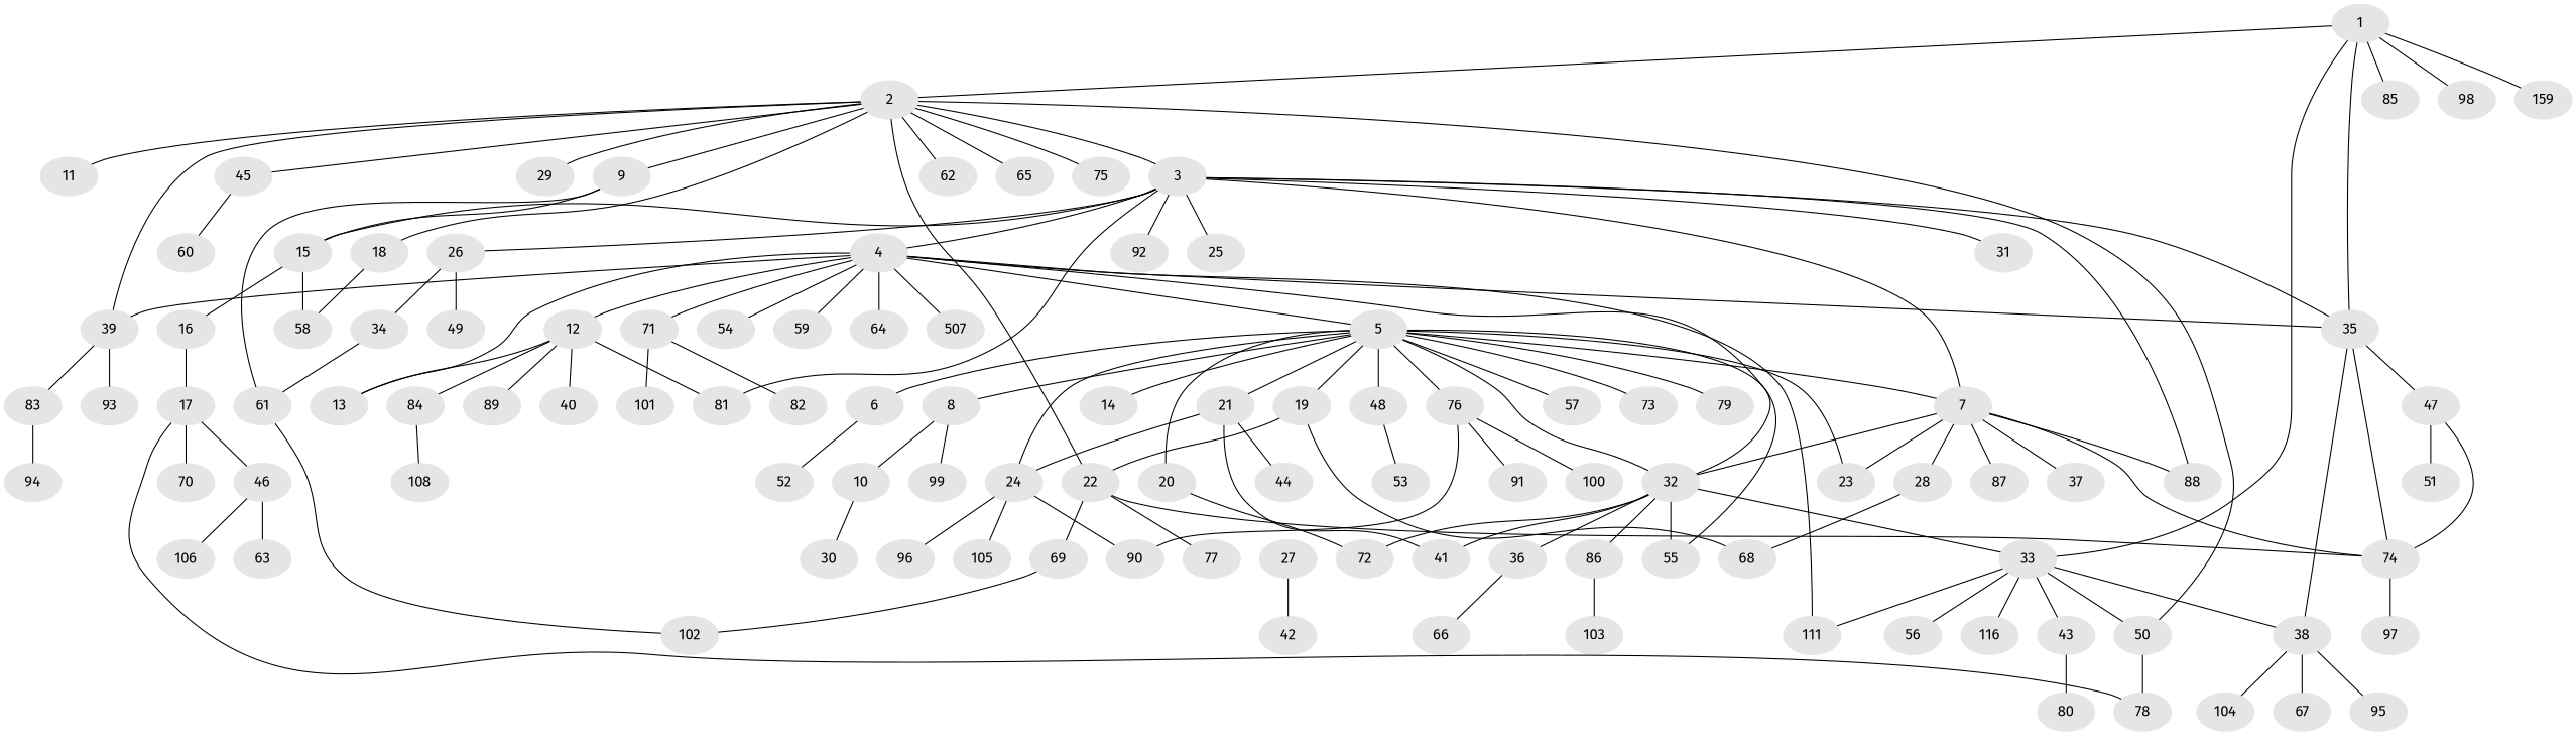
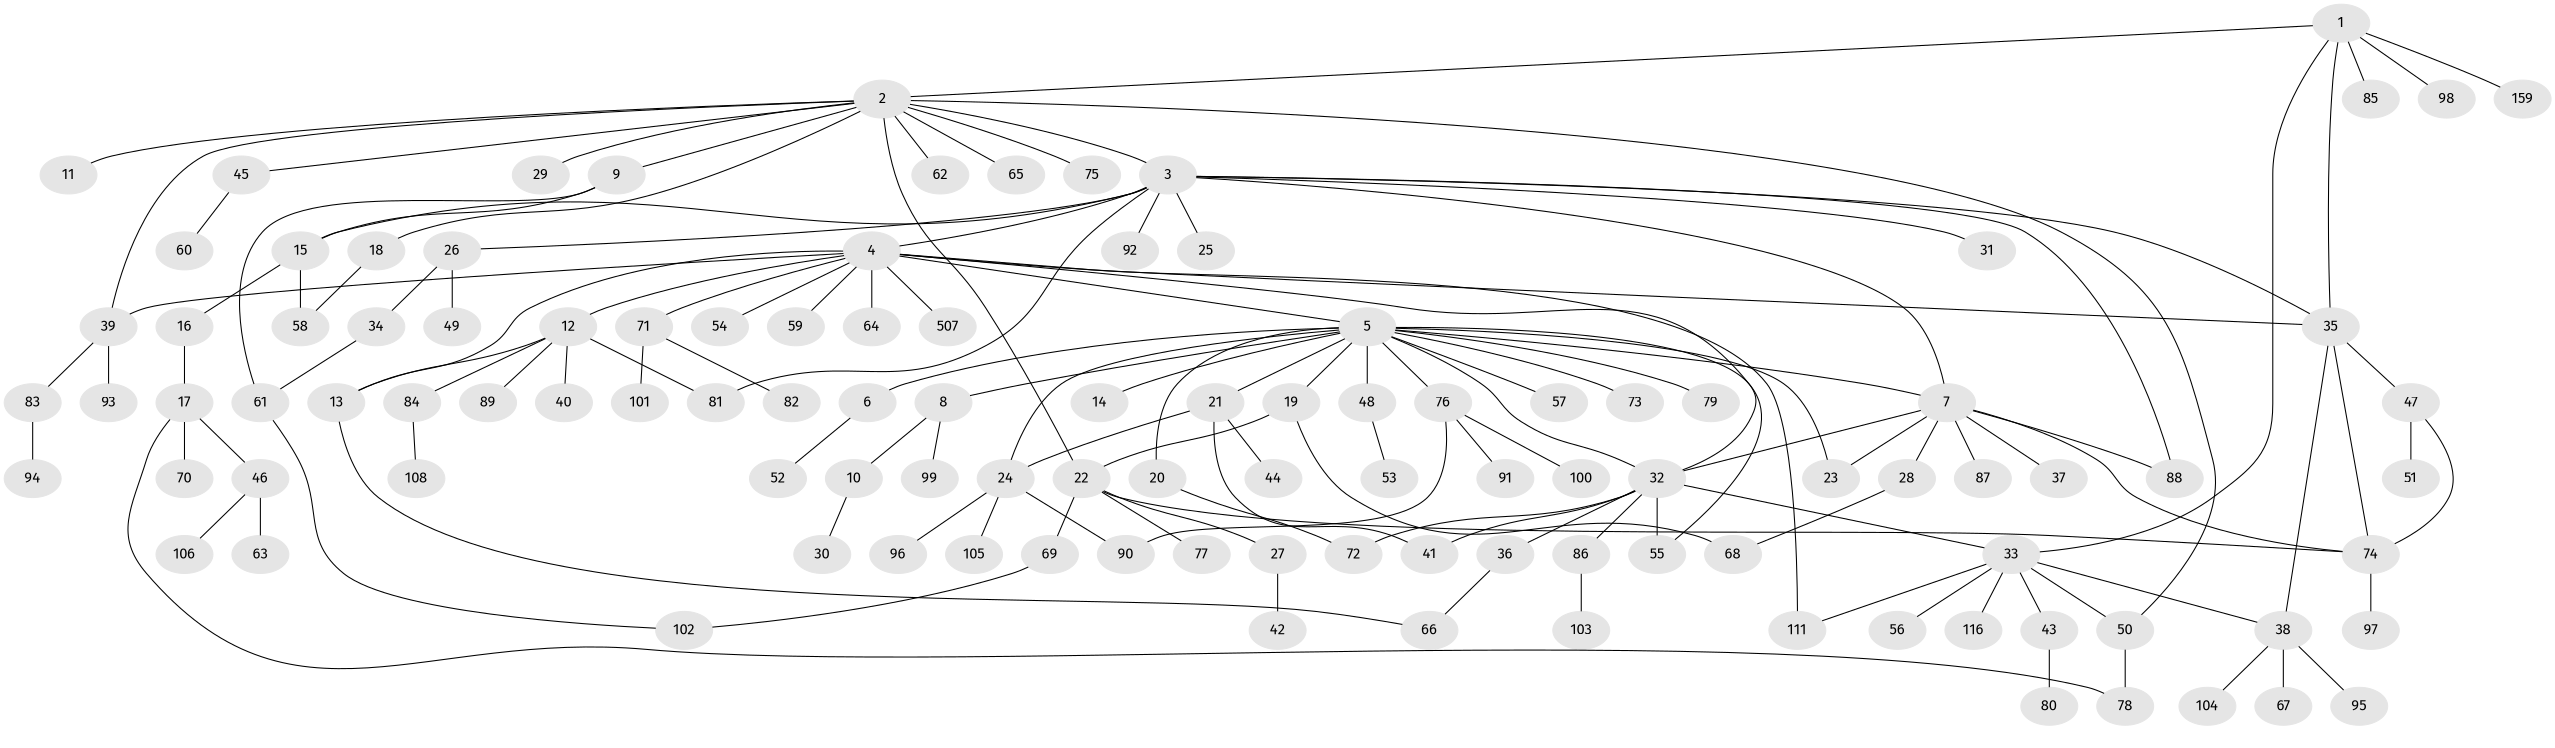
  graph {
    fontname="Fira Sans"
    node [color=gray90 fontname="Fira Sans" style=filled]
    edge [fontname="Fira Sans"]
    1
    2
    33
    35
    85
    98
    n7 [label=159]
    3
    9
    11
    18
    22
    29
    39
    45
    50
    62
    65
    75
    111
    38
    43
    56
    n24 [label=116]
    74
    47
    4
    7
    15
    25
    26
    31
    81
    88
    92
    61
    58
    27
    69
    77
    83
    93
    60
    78
    5
    12
    13
    32
    54
    59
    64
    71
    n53 [label=507]
    23
    28
    37
    87
    16
    34
    49
    6
    8
    14
    19
    20
    21
    24
    48
    55
    57
    73
    76
    79
    40
    84
    89
    66
    72
    41
    36
    86
    82
    101
    52
    10
    99
    68
    44
    90
    96
    105
    53
    91
    100
    97
    30
    102
    108
    17
    46
    70
    63
    106
    42
    103
    67
    95
    104
    80
    51
    94
    1 -- 2
    1 -- 33
    1 -- 35
    1 -- 85
    1 -- 98
    1 -- n7
    2 -- 3
    2 -- 9
    2 -- 11
    2 -- 18
    2 -- 22
    2 -- 29
    2 -- 39
    2 -- 45
    2 -- 50
    2 -- 62
    2 -- 65
    2 -- 75
    33 -- 50
    33 -- 111
    33 -- 38
    33 -- 43
    33 -- 56
    33 -- n24
    35 -- 38
    35 -- 74
    35 -- 47
    3 -- 35
    3 -- 4
    3 -- 7
    3 -- 15
    3 -- 25
    3 -- 26
    3 -- 31
    3 -- 81
    3 -- 88
    3 -- 92
    9 -- 15
    9 -- 61
    18 -- 58
    22 -- 74
+   22 -- 27
    22 -- 69
    22 -- 77
    39 -- 83
    39 -- 93
    45 -- 60
    50 -- 78
    38 -- 67
    38 -- 95
    38 -- 104
    43 -- 80
    74 -- 97
    47 -- 74
    47 -- 51
    4 -- 35
    4 -- 39
    4 -- 111
    4 -- 5
    4 -- 12
    4 -- 13
    4 -- 32
    4 -- 54
    4 -- 59
    4 -- 64
    4 -- 71
    4 -- n53
    7 -- 74
    7 -- 88
    7 -- 32
    7 -- 23
    7 -- 28
    7 -- 37
    7 -- 87
    15 -- 58
    15 -- 16
    26 -- 34
    26 -- 49
    61 -- 102
    27 -- 42
    69 -- 102
    83 -- 94
    5 -- 7
    5 -- 32
    5 -- 23
    5 -- 6
    5 -- 8
    5 -- 14
    5 -- 19
    5 -- 20
    5 -- 21
    5 -- 24
    5 -- 48
    5 -- 55
    5 -- 57
    5 -- 73
    5 -- 76
    5 -- 79
    12 -- 81
    12 -- 13
    12 -- 40
    12 -- 84
    12 -- 89
+   13 -- 66
    32 -- 33
    32 -- 55
    32 -- 72
    32 -- 41
    32 -- 36
    32 -- 86
    71 -- 82
    71 -- 101
    28 -- 68
    16 -- 17
    34 -- 61
    6 -- 52
    8 -- 10
    8 -- 99
    19 -- 22
    19 -- 68
    20 -- 72
    21 -- 24
    21 -- 41
    21 -- 44
    24 -- 90
    24 -- 96
    24 -- 105
    48 -- 53
    76 -- 90
    76 -- 91
    76 -- 100
    84 -- 108
    36 -- 66
    86 -- 103
    10 -- 30
    17 -- 78
    17 -- 46
    17 -- 70
    46 -- 63
    46 -- 106
  }
